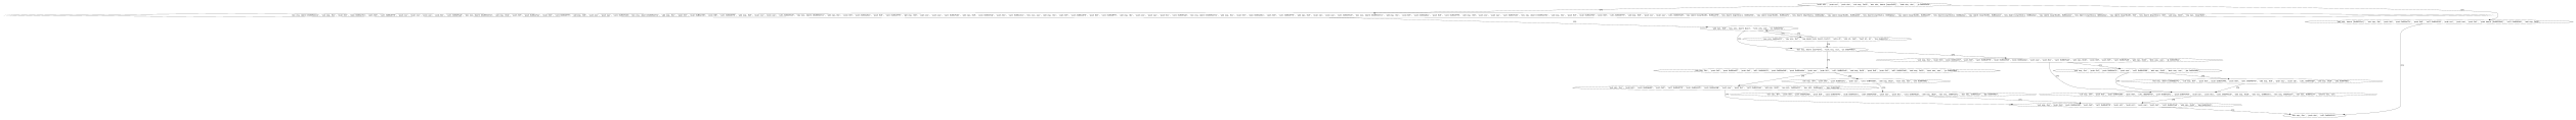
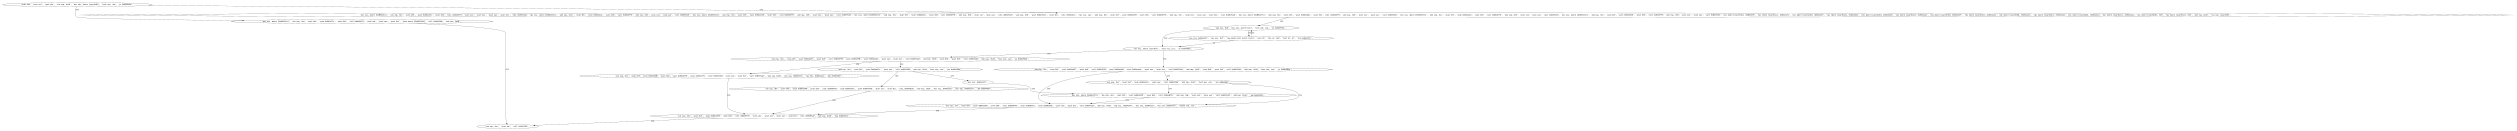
  digraph {
    fontname="JetBrains Mono"
    node [fontname="JetBrains Mono"]
    edge [fontname="JetBrains Mono"]
    n1 [label="'push edi', 'push esi', 'push ebx', 'sub esp, 0x40', 'mov ebx, dword [esp+0x50]', 'test ebx, ebx', 'je 0x804962b', "]
    n2 [label="'mov esi, dword [0x80522c4]', 'sub esp, 0x4', 'push 0x5', 'push 0x804e764', 'push 0x0', 'call 0x8048ff0', 'push esi', 'push esi', 'push eax', 'push 0x1', 'call 0x80491a0', 'mov esi, dword [0x8052274]', 'add esp, 0x1c', 'push 0x5', 'push 0x804e7a4', 'push 0x0', 'call 0x8048ff0', 'add esp, 0x8', 'push esi', 'push eax', 'call 0x8049120', 'mov esi, dword [0x8052274]', 'add esp, 0xc', 'push 0x5', 'push 0x804e7d8', 'push 0x0', 'call 0x8048ff0', 'add esp, 0x8', 'push esi', 'push eax', 'call 0x8049120', 'mov esi, dword [0x8052274]', 'add esp, 0xc', 'push 0x5', 'push 0x804e824', 'push 0x0', 'call 0x8048ff0', 'add esp, 0x8', 'push esi', 'push eax', 'call 0x8049120', 'add esp, 0x8', 'push 0x804f642', 'push 0x4', 'call 0x804c3c1', 'mov esi, eax', 'add esp, 0xc', 'push 0x5', 'push 0x804e870', 'push 0x0', 'call 0x8048ff0', 'add esp, 0xc', 'push esi', 'push eax', 'push 0x1', 'call 0x80491a0', 'mov esi, dword [0x8052274]', 'add esp, 0xc', 'push 0x5', 'push 0x804e8b4', 'push 0x0', 'call 0x8048ff0', 'add esp, 0x8', 'push esi', 'push eax', 'call 0x8049120', 'mov esi, dword [0x8052274]', 'add esp, 0xc', 'push 0x5', 'push 0x804e8e4', 'push 0x0', 'call 0x8048ff0', 'add esp, 0x8', 'push esi', 'push eax', 'call 0x8049120', 'mov esi, dword [0x8052274]', 'add esp, 0xc', 'push 0x5', 'push 0x804e920', 'push 0x0', 'call 0x8048ff0', 'add esp, 0x8', 'push esi', 'push eax', 'call 0x8049120', 'mov dword [esp+0x18], 0x804e5f8', 'mov dword [esp+0x1c], 0x804e5fa', 'mov dword [esp+0x20], 0x804e672', 'mov dword [esp+0x24], 0x804e60a', 'mov dword [esp+0x28], 0x804e620', 'mov dword [esp+0x2c], 0x804e62a', 'mov dword [esp+0x30], 0x804e639', 'mov dword [esp+0x34], 0x804e62a', 'mov dword [esp+0x38], 0x804e643', 'mov dword [esp+0x3c], 0x804e62a', 'mov dword [esp+0x40], 0x804e64d', 'mov dword [esp+0x44], 0x804e62a', 'mov dword [esp+0x48], 0x0', 'mov dword [esp+0x4c], 0x0', 'add esp, 0x10', 'lea eax, [esp+0x8]', "]
    n3 [label="'mov esi, dword [0x80522c4]', 'sub esp, 0x4', 'push 0x5', 'push 0x804e73c', 'push 0x0', 'call 0x8048ff0', 'push esi', 'push eax', 'push 0x1', 'push dword [0x8052268]', 'call 0x8049260', 'add esp, 0x20', "]
    n4 [label="'add eax, 0x8', 'mov edi, dword [eax]', 'test edi, edi', 'je 0x80497d6', "]
    n5 [label="'sub esp, 0xc', 'push ebx', 'call 0x8049110', "]
    n6 [label="'mov esi, dword [eax+0x4]', 'test esi, esi', 'je 0x80498ed', "]
    n7 [label="'mov esi, 0x804e5f1', 'mov ecx, 0x7', 'rep cmpsb byte [esi], [edi]', 'seta dl', 'sbb dl, 0x0', 'test dl, dl', 'jne 0x80497b7', "]
    n8 [label="'sub esp, 0x4', 'push 0x5', 'push 0x804e657', 'push 0x0', 'call 0x8048ff0', 'push 0x804e968', 'push 0x804e66e', 'push eax', 'push 0x1', 'call 0x80491a0', 'add esp, 0x18', 'push 0x0', 'push 0x5', 'call 0x80491d0', 'add esp, 0x10', 'test eax, eax', 'je 0x80498b8', "]
    n9 [label="'sub esp, 0x4', 'push 0x5', 'push 0x804e657', 'push 0x0', 'call 0x8048ff0', 'push 0x804e968', 'push 0x804e66e', 'push eax', 'push 0x1', 'call 0x80491a0', 'add esp, 0x18', 'push 0x0', 'push 0x5', 'call 0x80491d0', 'add esp, 0x10', 'test eax, eax', 'je 0x804982e', "]
    n10 [label="'sub esp, 0x4', 'push 0x5', 'push 0x804e680', 'push 0x0', 'call 0x8048ff0', 'push 0x804e5f1', 'push 0x804e968', 'push eax', 'push 0x1', 'call 0x80491a0', 'add esp, 0x20', 'mov esi, 0x804e5f1', 'mov edi, 0x804e614', 'jmp 0x8049867', "]
    n11 [label="'sub esp, 0x4', 'push 0x3', 'push 0x804e67c', 'push eax', 'call 0x8049280', 'add esp, 0x10', 'test eax, eax', 'jne 0x804988a', "]
    n12 [label="'sub esp, 0x4', 'push 0x5', 'push 0x804e680', 'push 0x0', 'call 0x8048ff0', 'push 0x804e5f1', 'push 0x804e968', 'push eax', 'push 0x1', 'call 0x80491a0', 'add esp, 0x20', 'cmp esi, 0x804e5f1', 'mov edi, 0x804e614', 'mov eax, 0x804ecff', 'cmovne edi, eax', "]
    n13 [label="'sub esp, 0x4', 'push 0x3', 'push 0x804e67c', 'push eax', 'call 0x8049280', 'add esp, 0x10', 'test eax, eax', 'jne 0x804988f', "]
    n14 [label="'sub esp, 0x4', 'push 0x5', 'push 0x804e9d8', 'push 0x0', 'call 0x8048ff0', 'push edi', 'push esi', 'push eax', 'push 0x1', 'call 0x80491a0', 'add esp, 0x20', 'jmp 0x8049622', "]
+   n15 [label="'mov esi, 0x804e5f1', "]
    n16 [label="'sub esp, 0x4', 'push 0x5', 'push 0x804e680', 'push 0x0', 'call 0x8048ff0', 'push 0x804e5f1', 'push 0x804e968', 'push eax', 'push 0x1', 'call 0x80491a0', 'add esp, 0x20', 'mov esi, 0x804e5f1', 'mov edi, 0x804e614', 'jmp 0x8049867', "]
    n17 [label="'mov edi, dword [0x8052274]', 'sub esp, 0x4', 'push 0x5', 'push 0x804e990', 'push 0x0', 'call 0x8048ff0', 'add esp, 0x8', 'push edi', 'push eax', 'call 0x8049120', 'add esp, 0x10', 'jmp 0x804982e', "]
    n1 -> n2 [label=CFG]
    n1 -> n3 [label=CFG]
    n2 -> n4 [label=CFG]
    n3 -> n5 [label=CFG]
    n4 -> n6 [label=CFG]
    n4 -> n7 [label=CFG]
    n6 -> n8 [label=CFG]
    n6 -> n9 [label=CFG]
    n7 -> n4 [label=CFG]
    n7 -> n6 [label=CFG]
    n8 -> n10 [label=CFG]
    n8 -> n11 [label=CFG]
    n9 -> n12 [label=CFG]
    n9 -> n13 [label=CFG]
    n10 -> n14 [label=CFG]
+   n11 -> n15 [label=CFG]
    n11 -> n16 [label=CFG]
    n12 -> n14 [label=CFG]
    n13 -> n12 [label=CFG]
    n13 -> n17 [label=CFG]
    n14 -> n5 [label=CFG]
+   n15 -> n17 [label=CFG]
    n16 -> n14 [label=CFG]
    n17 -> n12 [label=CFG]
  }
